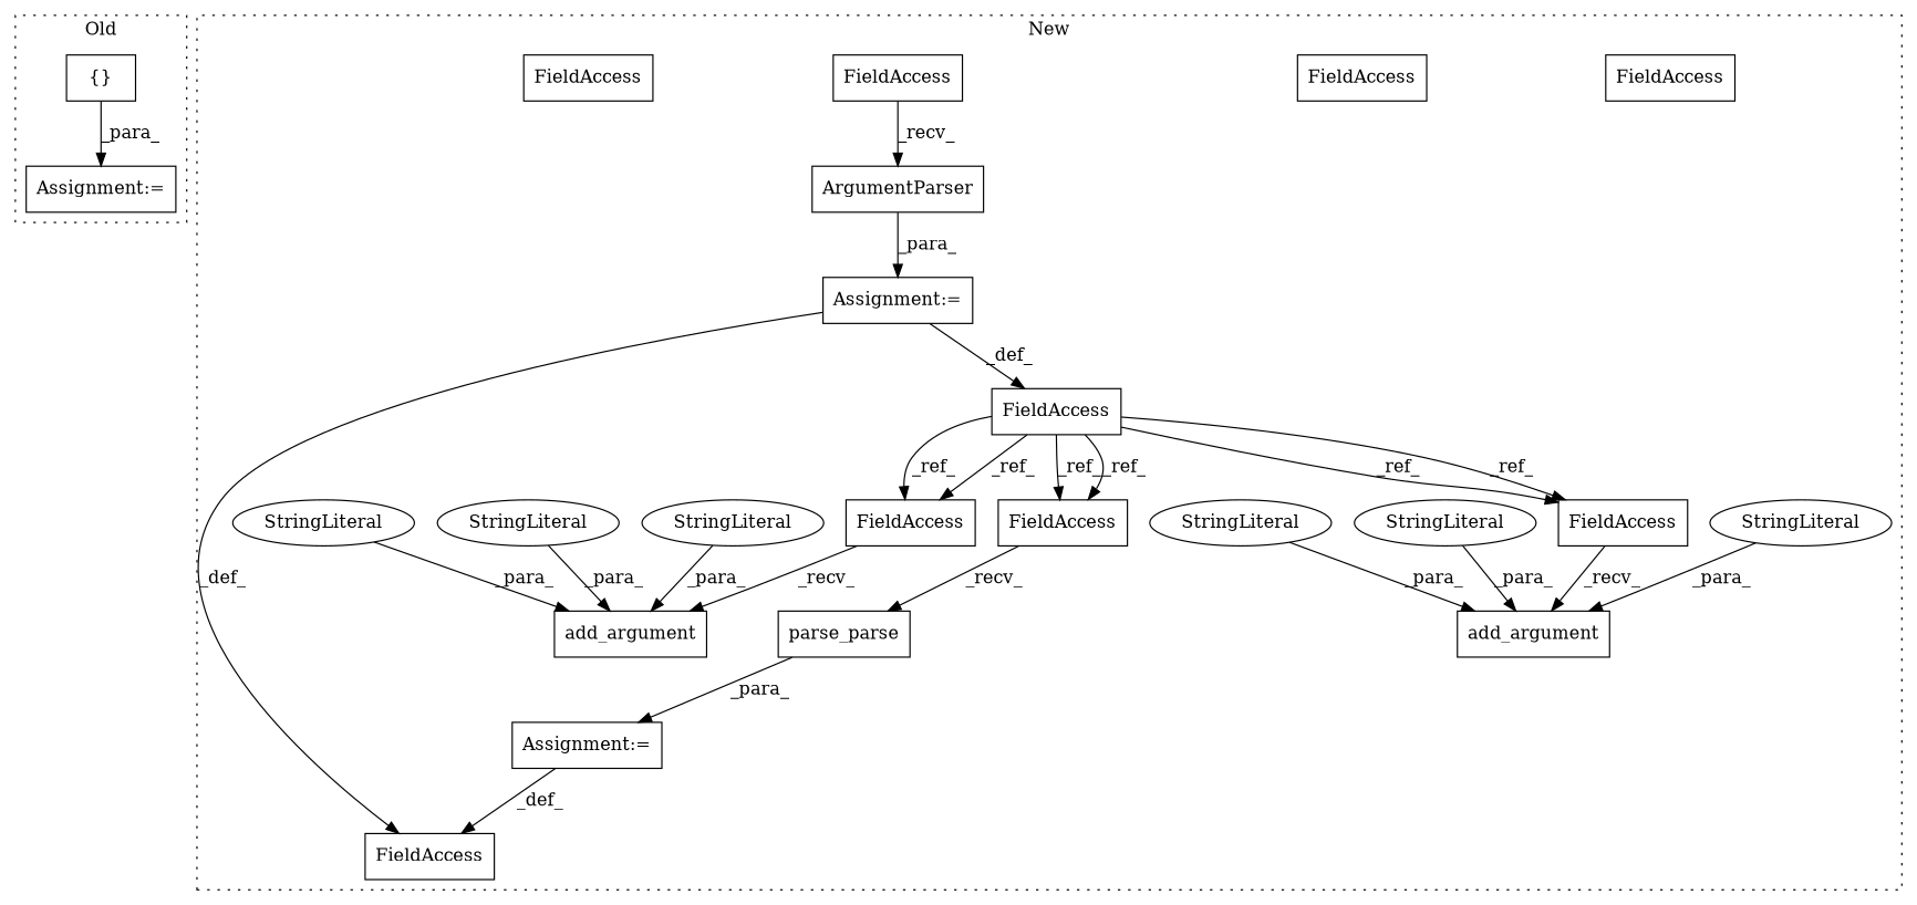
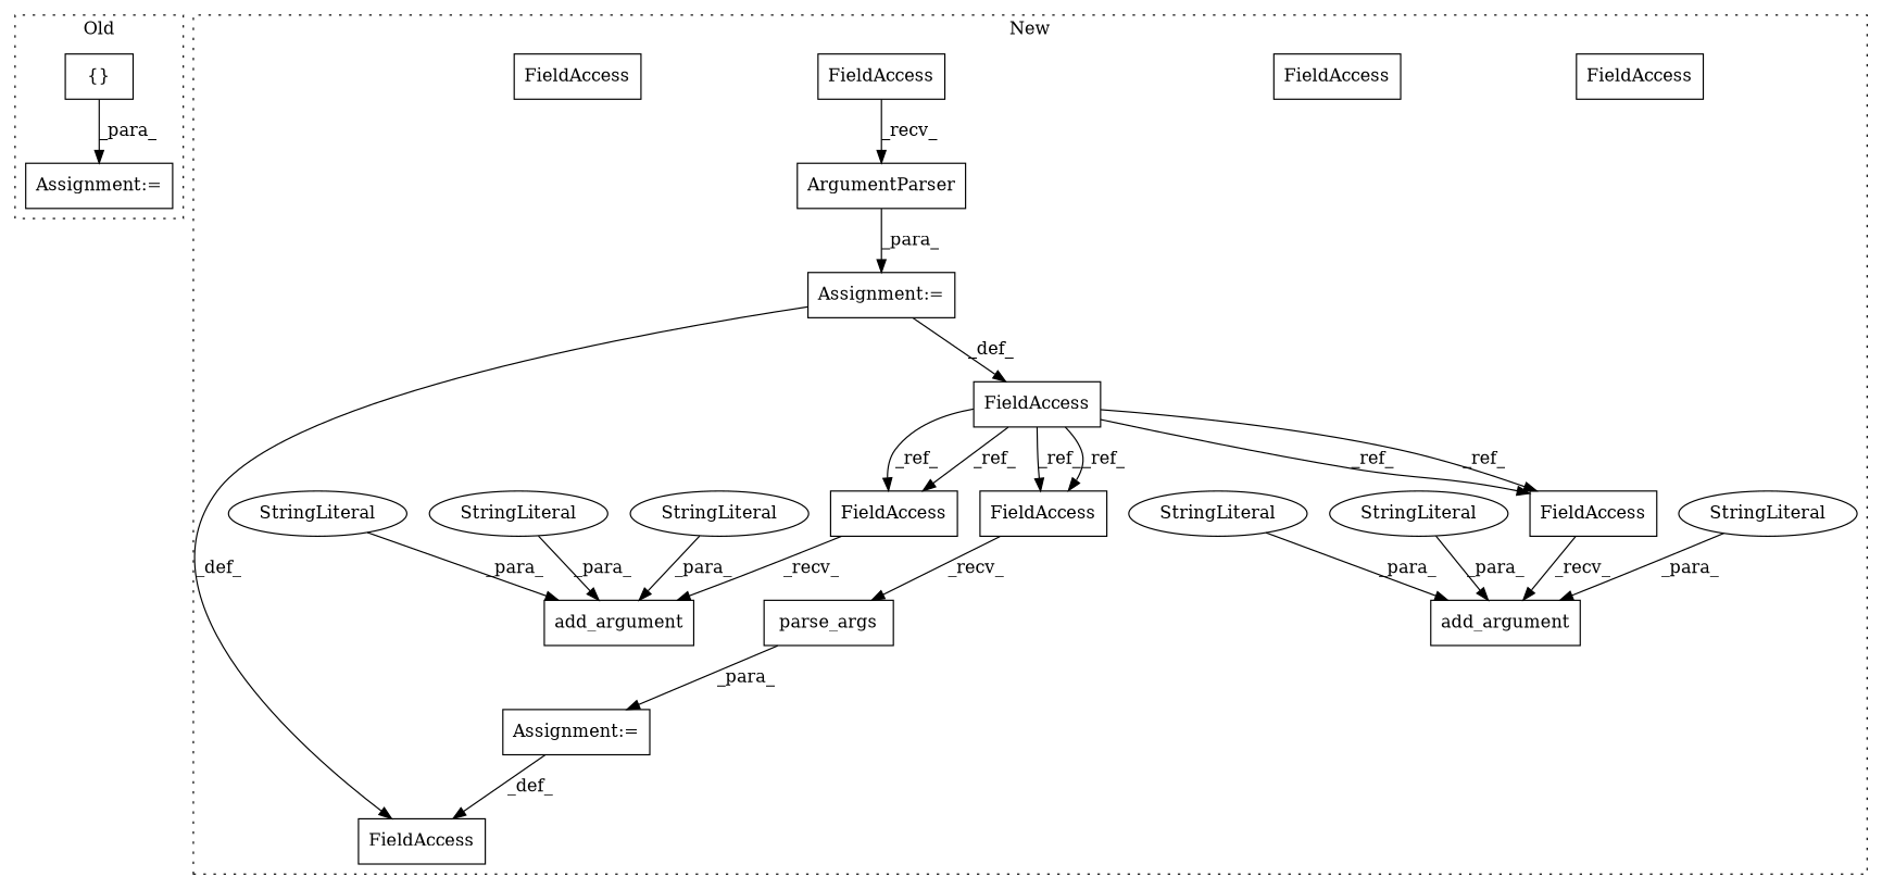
  digraph {
    node [a=22 l=6 s=449 shape=box]
    n1 [a=4 l="1,1" label="{}" s="709,712"]
    n2 [a=7 l=1 label="Assignment:=" s=663]
    n3 [a=32 l="15,1" label=ArgumentParser s="235,296"]
    n4 [a=7 l=1 label="Assignment:=" s=225]
    n5 [a=7 l=1 label="Assignment:=" s=730]
    n6 [a=32 l="13,1" label=add_argument s="456,507"]
    n7 [a=45 l=3 label=StringLiteral s=491 shape=ellipse]
    n8 [a=45 l=12 label=StringLiteral s=495 shape=ellipse]
-   n9 [a=32 l=12 label=parse_parse s=738]
+   n9 [a=32 l=12 label=parse_args s=738]
    n10 [a=45 l=14 label=StringLiteral s=469 shape=ellipse]
    n11 [label=FieldAccess]
    n12 [label=FieldAccess s=731]
    n13 [l=4 label=FieldAccess s=726]
    n14 [label=FieldAccess s=219]
    n15 [l=8 label=FieldAccess s=226]
    n16 [a=32 l="13,1" label=add_argument s="579,635"]
    n17 [a=45 l=11 label=StringLiteral s=592 shape=ellipse]
    n18 [a=45 l=10 label=StringLiteral s=625 shape=ellipse]
    n19 [a=45 l=13 label=StringLiteral s=611 shape=ellipse]
    n20 [label=FieldAccess s=572]
    n21 [label=FieldAccess s=731]
    n22 [label=FieldAccess]
    n23 [label=FieldAccess s=572]
    subgraph cluster_1 {
      label=Old
      style=dotted
      n1
      n2
    }
    subgraph cluster_2 {
      label=New
      style=dotted
      n3
      n4
      n5
      n6
      n7
      n8
      n9
      n10
      n11
      n12
      n13
      n14
      n15
      n16
      n17
      n18
      n19
      n20
      n21
      n22
      n23
    }
    n1 -> n2 [label=_para_]
    n3 -> n4 [label=_para_]
    n4 -> n13 [label=_def_]
    n4 -> n14 [label=_def_]
    n5 -> n13 [label=_def_]
    n7 -> n6 [label=_para_]
    n8 -> n6 [label=_para_]
    n9 -> n5 [label=_para_]
    n10 -> n6 [label=_para_]
    n14 -> n21 [label=_ref_]
    n14 -> n21 [label=_ref_]
    n14 -> n22 [label=_ref_]
    n14 -> n22 [label=_ref_]
    n14 -> n23 [label=_ref_]
    n14 -> n23 [label=_ref_]
    n15 -> n3 [label=_recv_]
    n17 -> n16 [label=_para_]
    n18 -> n16 [label=_para_]
    n19 -> n16 [label=_para_]
    n21 -> n9 [label=_recv_]
    n22 -> n6 [label=_recv_]
    n23 -> n16 [label=_recv_]
  }
